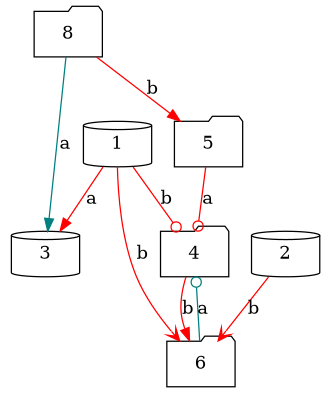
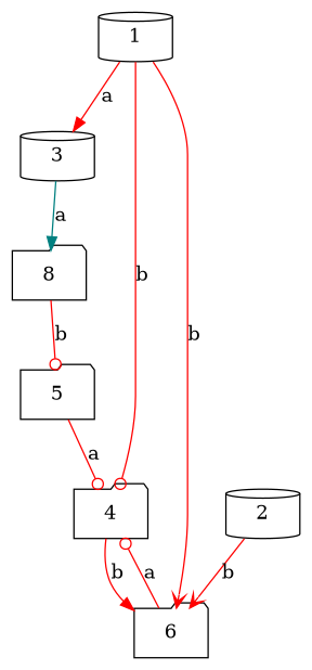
  strict digraph {
    node [shape=folder]
    edge [arrowhead=odot color=red]
    1 [shape=cylinder]
    3 [shape=cylinder]
    4
    6
    2 [shape=cylinder]
    5
    n7 [label=8]
    1 -> 3 [arrowhead=normal label=a]
    1 -> 4 [label=b]
    1 -> 6 [arrowhead=vee label=b]
    4 -> 6 [arrowhead=normal label=b]
-   6 -> 4 [color=teal label=a]
+   6 -> 4 [label=a]
    2 -> 6 [arrowhead=vee label=b]
    5 -> 4 [label=a]
-   n7 -> 3 [arrowhead=normal color=teal label=a]
-   n7 -> 5 [arrowhead=normal label=b]
+   3 -> n7 [arrowhead=normal color=teal label=a]
+   n7 -> 5 [label=b]
  }
